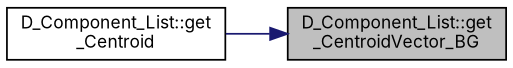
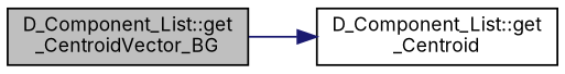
  digraph {
    rankdir=LR
    fontname=Inter
    node [color=black fontname=Inter fontsize=10 shape=record style=filled]
    n1 [fillcolor=grey75 fontcolor=black height=0.2 label="D_Component_List::get\l_CentroidVector_BG" width=0.4]
    n2 [fillcolor=white height=0.2 label="D_Component_List::get\l_Centroid" width=0.4]
-   n2 -> n1 [color=midnightblue fontname=Inter fontsize=10 labelfontname=Helvetica labelfontsize=10 style=solid]
+   n1 -> n2 [color=midnightblue fontname=Inter fontsize=10 labelfontname=Helvetica labelfontsize=10 style=solid]
  }
